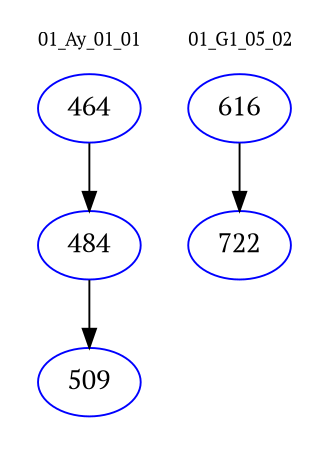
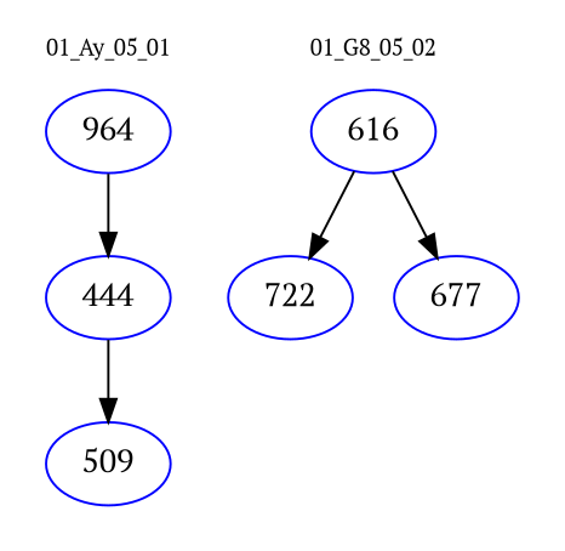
  digraph {
    fontname="PT Serif"
    node [color=blue fontname="PT Serif"]
    edge [color=black fontname="PT Serif"]
-   n1 [label=484]
-   n2 [label=464]
+   n1 [label=444]
+   n2 [label=964]
    n3 [label=509]
    n4 [label=616]
    n5 [label=722]
+   n6 [label=677]
    subgraph cluster_1 {
      color=white
      fontsize=10
-     label="01_Ay_01_01"
+     label="01_Ay_05_01"
      n1
      n2
      n3
    }
    subgraph cluster_2 {
      color=white
      fontsize=10
-     label="01_G1_05_02"
+     label="01_G8_05_02"
      n4
      n5
+     n6
    }
    n1 -> n3
    n2 -> n1
    n4 -> n5
+   n4 -> n6
  }
